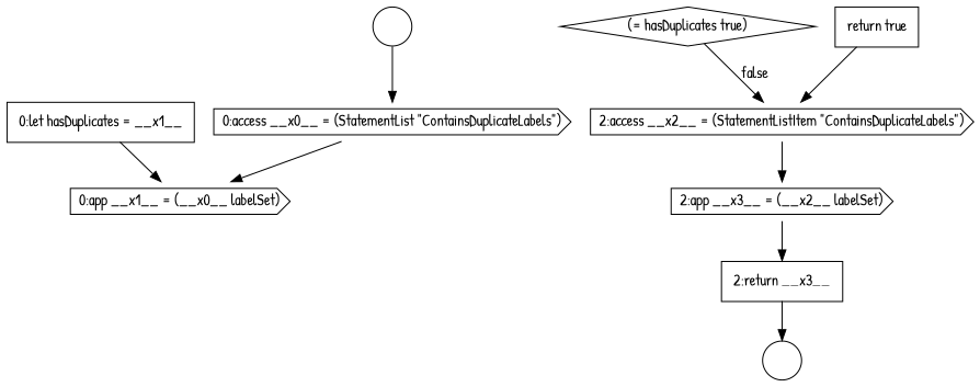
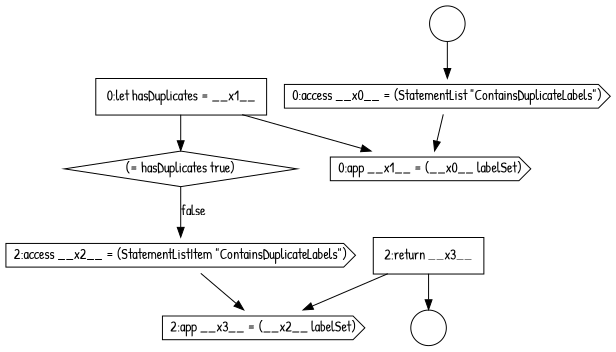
  digraph {
    fontname="Patrick Hand"
    node [color=black fillcolor=white fontname="Patrick Hand" shape=cds style=filled]
    edge [color=black fontname="Patrick Hand"]
    n1 [label=<<font color="black">0:app __x1__ = (__x0__ labelSet)</font>>]
    n2 [label=<<font color="black">     <table border="0" cellborder="1" cellspacing="0" cellpadding="10">       <tr><td align="left">0:let hasDuplicates = __x1__</td></tr>     </table>   </font>> margin=0 shape=none]
    n3 [label=<<font color="black">(= hasDuplicates true)</font>> shape=diamond]
    n4 [label=<<font color="black">2:app __x3__ = (__x2__ labelSet)</font>>]
    n5 [label=<<font color="black">     <table border="0" cellborder="1" cellspacing="0" cellpadding="10">       <tr><td align="left">2:return __x3__</td></tr>     </table>   </font>> margin=0 shape=none]
    n6 [label=" " shape=circle]
    n7 [label=<<font color="black">2:access __x2__ = (StatementListItem &quot;ContainsDuplicateLabels&quot;)</font>>]
    n8 [label=" " shape=circle]
    n9 [label=<<font color="black">0:access __x0__ = (StatementList &quot;ContainsDuplicateLabels&quot;)</font>>]
-   n10 [label=<<font color="black">     <table border="0" cellborder="1" cellspacing="0" cellpadding="10">       <tr><td align="left">return true</td></tr>     </table>   </font>> margin=0 shape=none]
    n2 -> n1
+   n2 -> n3
    n3 -> n7 [label=<<font color="black">false</font>>]
-   n4 -> n5
+   n5 -> n4
    n5 -> n6
    n7 -> n4
    n8 -> n9
    n9 -> n1
-   n10 -> n7
  }
